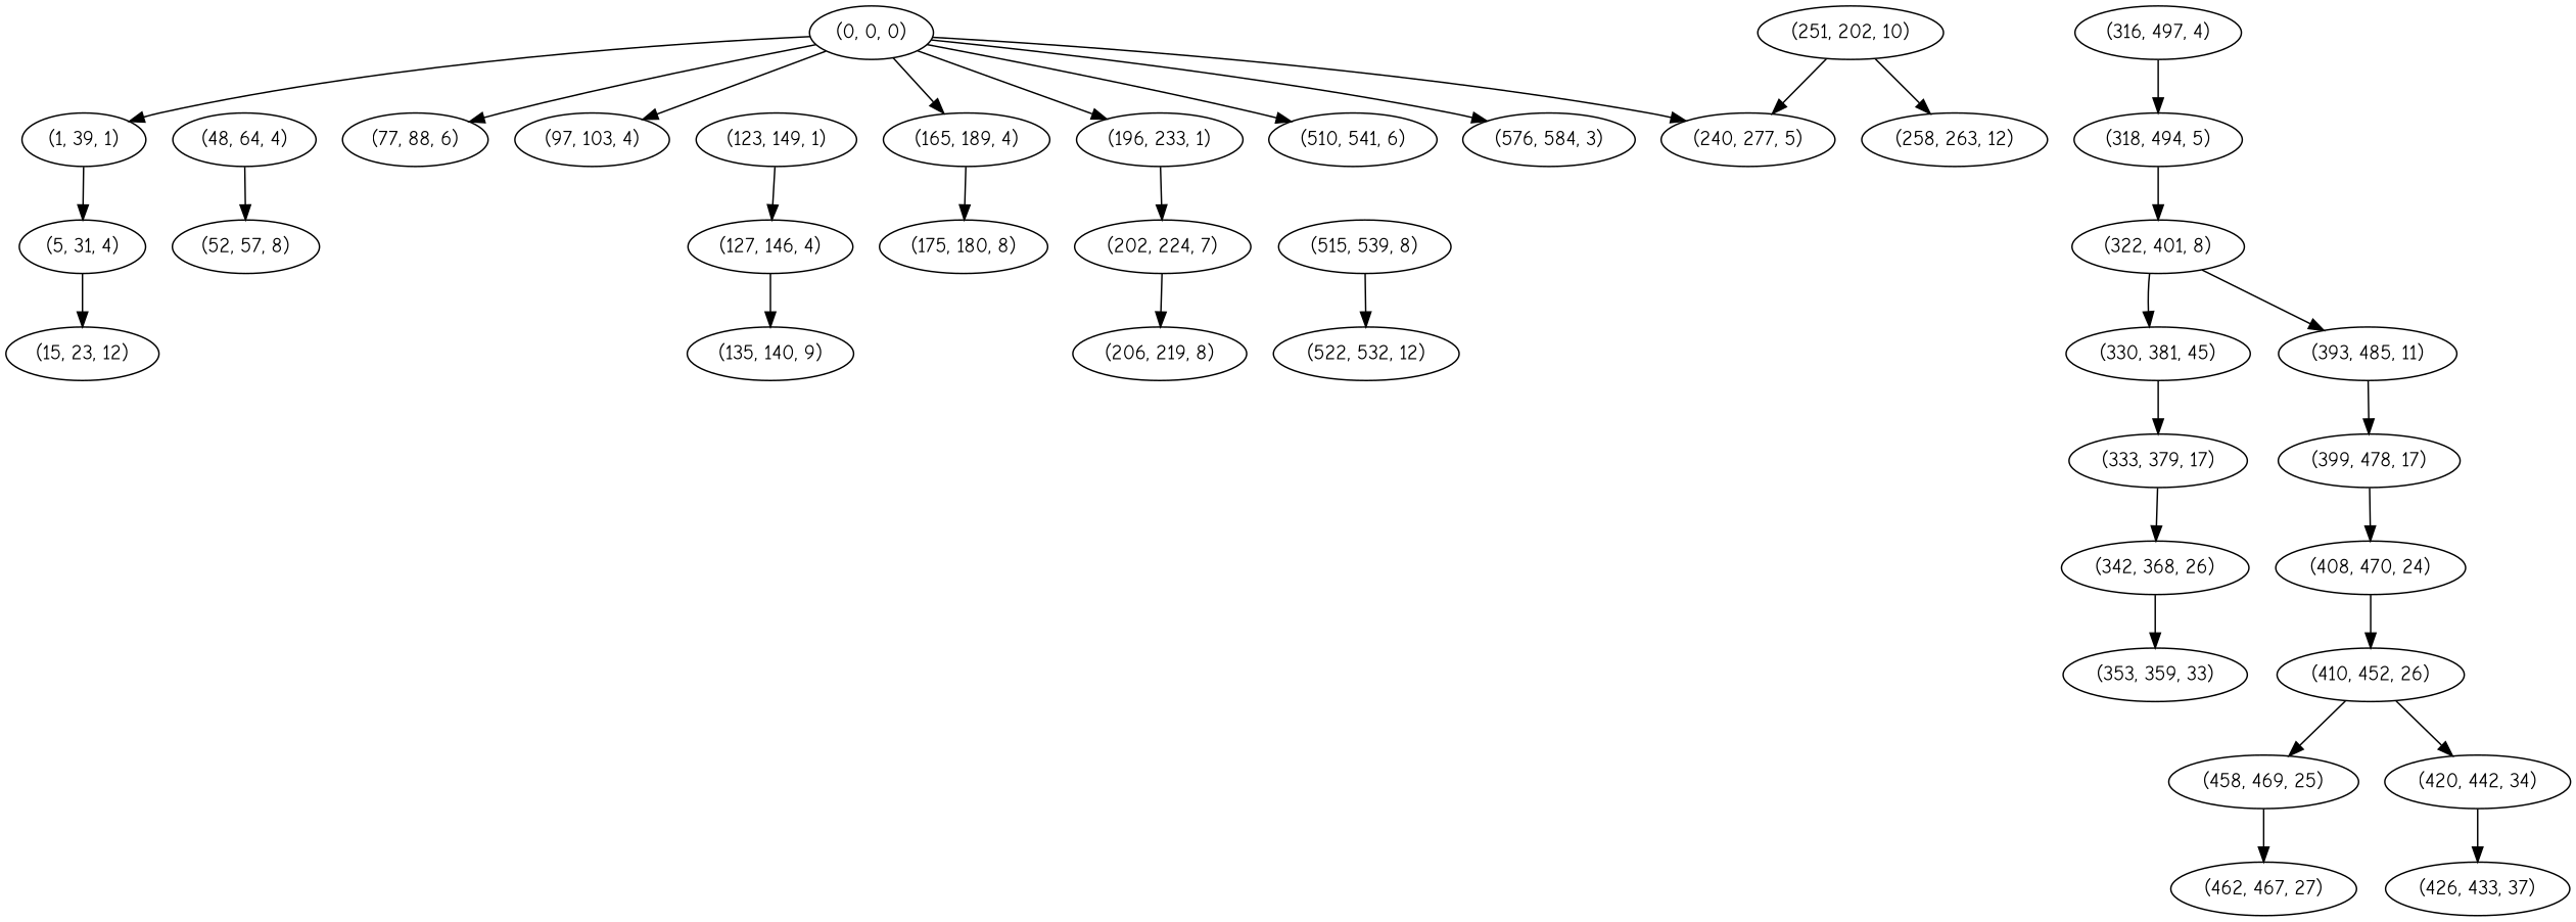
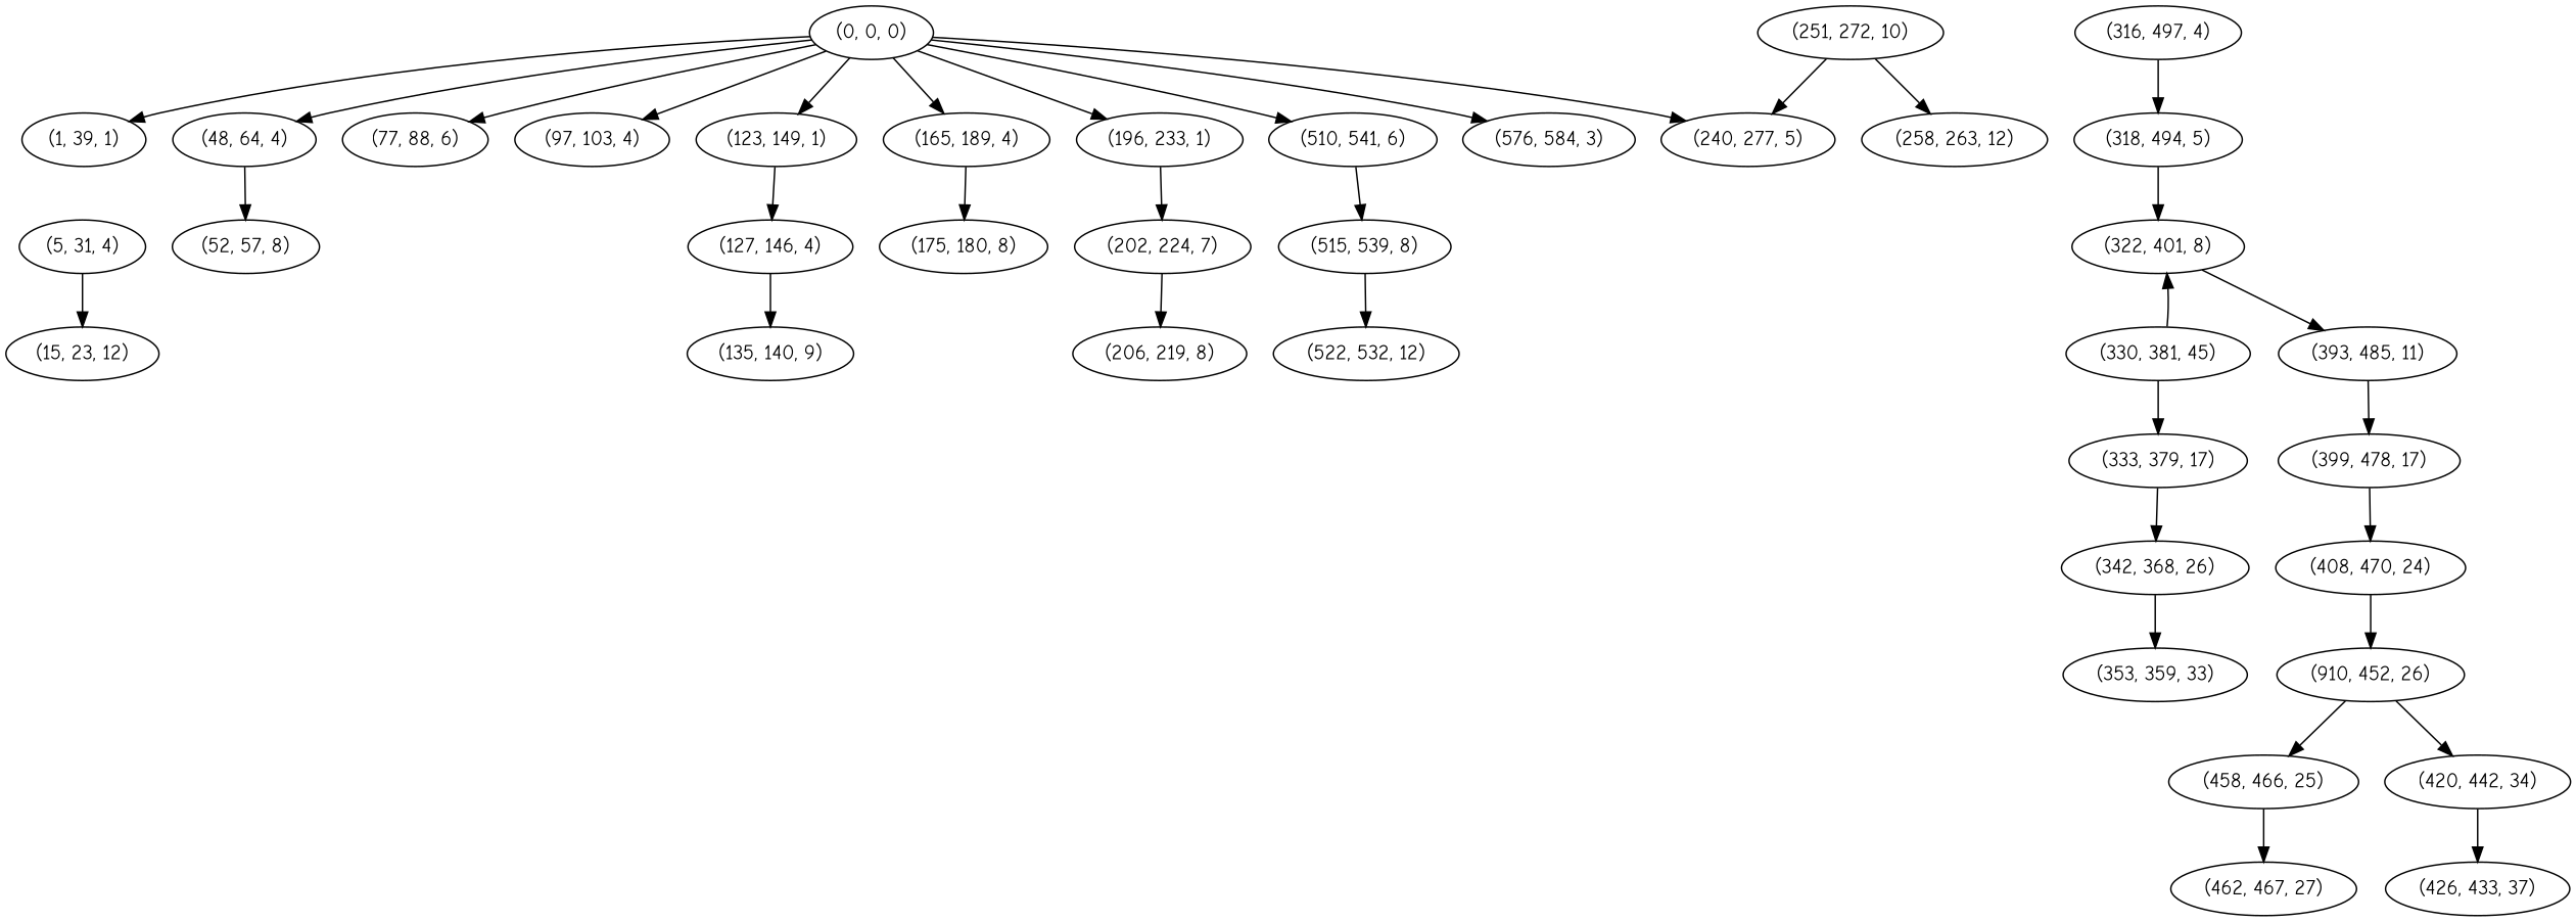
  digraph {
    fontname="Comic Neue"
    node [fontname="Comic Neue"]
    edge [fontname="Comic Neue"]
    "(0, 0, 0)"
    "(1, 39, 1)"
    "(48, 64, 4)"
    "(77, 88, 6)"
    n5 [label="(97, 103, 4)"]
    "(123, 149, 1)"
    "(165, 189, 4)"
    "(196, 233, 1)"
    "(240, 277, 5)"
    "(510, 541, 6)"
    "(576, 584, 3)"
    "(5, 31, 4)"
    "(52, 57, 8)"
    "(127, 146, 4)"
    "(175, 180, 8)"
    "(202, 224, 7)"
    "(316, 497, 4)"
    "(318, 494, 5)"
    "(515, 539, 8)"
    "(15, 23, 12)"
    "(135, 140, 9)"
    "(206, 219, 8)"
-   "(251, 272, 10)" [label="(251, 202, 10)"]
+   "(251, 272, 10)"
    "(258, 263, 12)"
    n25 [label="(322, 401, 8)"]
    n26 [label="(330, 381, 45)"]
    "(393, 485, 11)"
    "(333, 379, 17)"
    "(399, 478, 17)"
    "(342, 368, 26)"
    "(353, 359, 33)"
    "(408, 470, 24)"
-   "(410, 452, 26)"
-   "(458, 469, 25)"
+   "(410, 452, 26)" [label="(910, 452, 26)"]
+   "(458, 469, 25)" [label="(458, 466, 25)"]
    "(420, 442, 34)"
    "(462, 467, 27)"
    "(426, 433, 37)"
    "(522, 532, 12)"
    "(0, 0, 0)" -> "(1, 39, 1)"
+   "(0, 0, 0)" -> "(48, 64, 4)"
    "(0, 0, 0)" -> "(77, 88, 6)"
    "(0, 0, 0)" -> n5
+   "(0, 0, 0)" -> "(123, 149, 1)"
    "(0, 0, 0)" -> "(165, 189, 4)"
    "(0, 0, 0)" -> "(196, 233, 1)"
    "(0, 0, 0)" -> "(240, 277, 5)"
    "(0, 0, 0)" -> "(510, 541, 6)"
    "(0, 0, 0)" -> "(576, 584, 3)"
-   "(1, 39, 1)" -> "(5, 31, 4)"
    "(48, 64, 4)" -> "(52, 57, 8)"
    "(123, 149, 1)" -> "(127, 146, 4)"
    "(165, 189, 4)" -> "(175, 180, 8)"
    "(196, 233, 1)" -> "(202, 224, 7)"
+   "(510, 541, 6)" -> "(515, 539, 8)"
    "(5, 31, 4)" -> "(15, 23, 12)"
    "(127, 146, 4)" -> "(135, 140, 9)"
    "(202, 224, 7)" -> "(206, 219, 8)"
    "(316, 497, 4)" -> "(318, 494, 5)"
    "(318, 494, 5)" -> n25
    "(515, 539, 8)" -> "(522, 532, 12)"
    "(251, 272, 10)" -> "(240, 277, 5)"
    "(251, 272, 10)" -> "(258, 263, 12)"
-   n25 -> n26
+   n26 -> n25
    n25 -> "(393, 485, 11)"
    n26 -> "(333, 379, 17)"
    "(393, 485, 11)" -> "(399, 478, 17)"
    "(333, 379, 17)" -> "(342, 368, 26)"
    "(399, 478, 17)" -> "(408, 470, 24)"
    "(342, 368, 26)" -> "(353, 359, 33)"
    "(408, 470, 24)" -> "(410, 452, 26)"
    "(410, 452, 26)" -> "(458, 469, 25)"
    "(410, 452, 26)" -> "(420, 442, 34)"
    "(458, 469, 25)" -> "(462, 467, 27)"
    "(420, 442, 34)" -> "(426, 433, 37)"
  }
